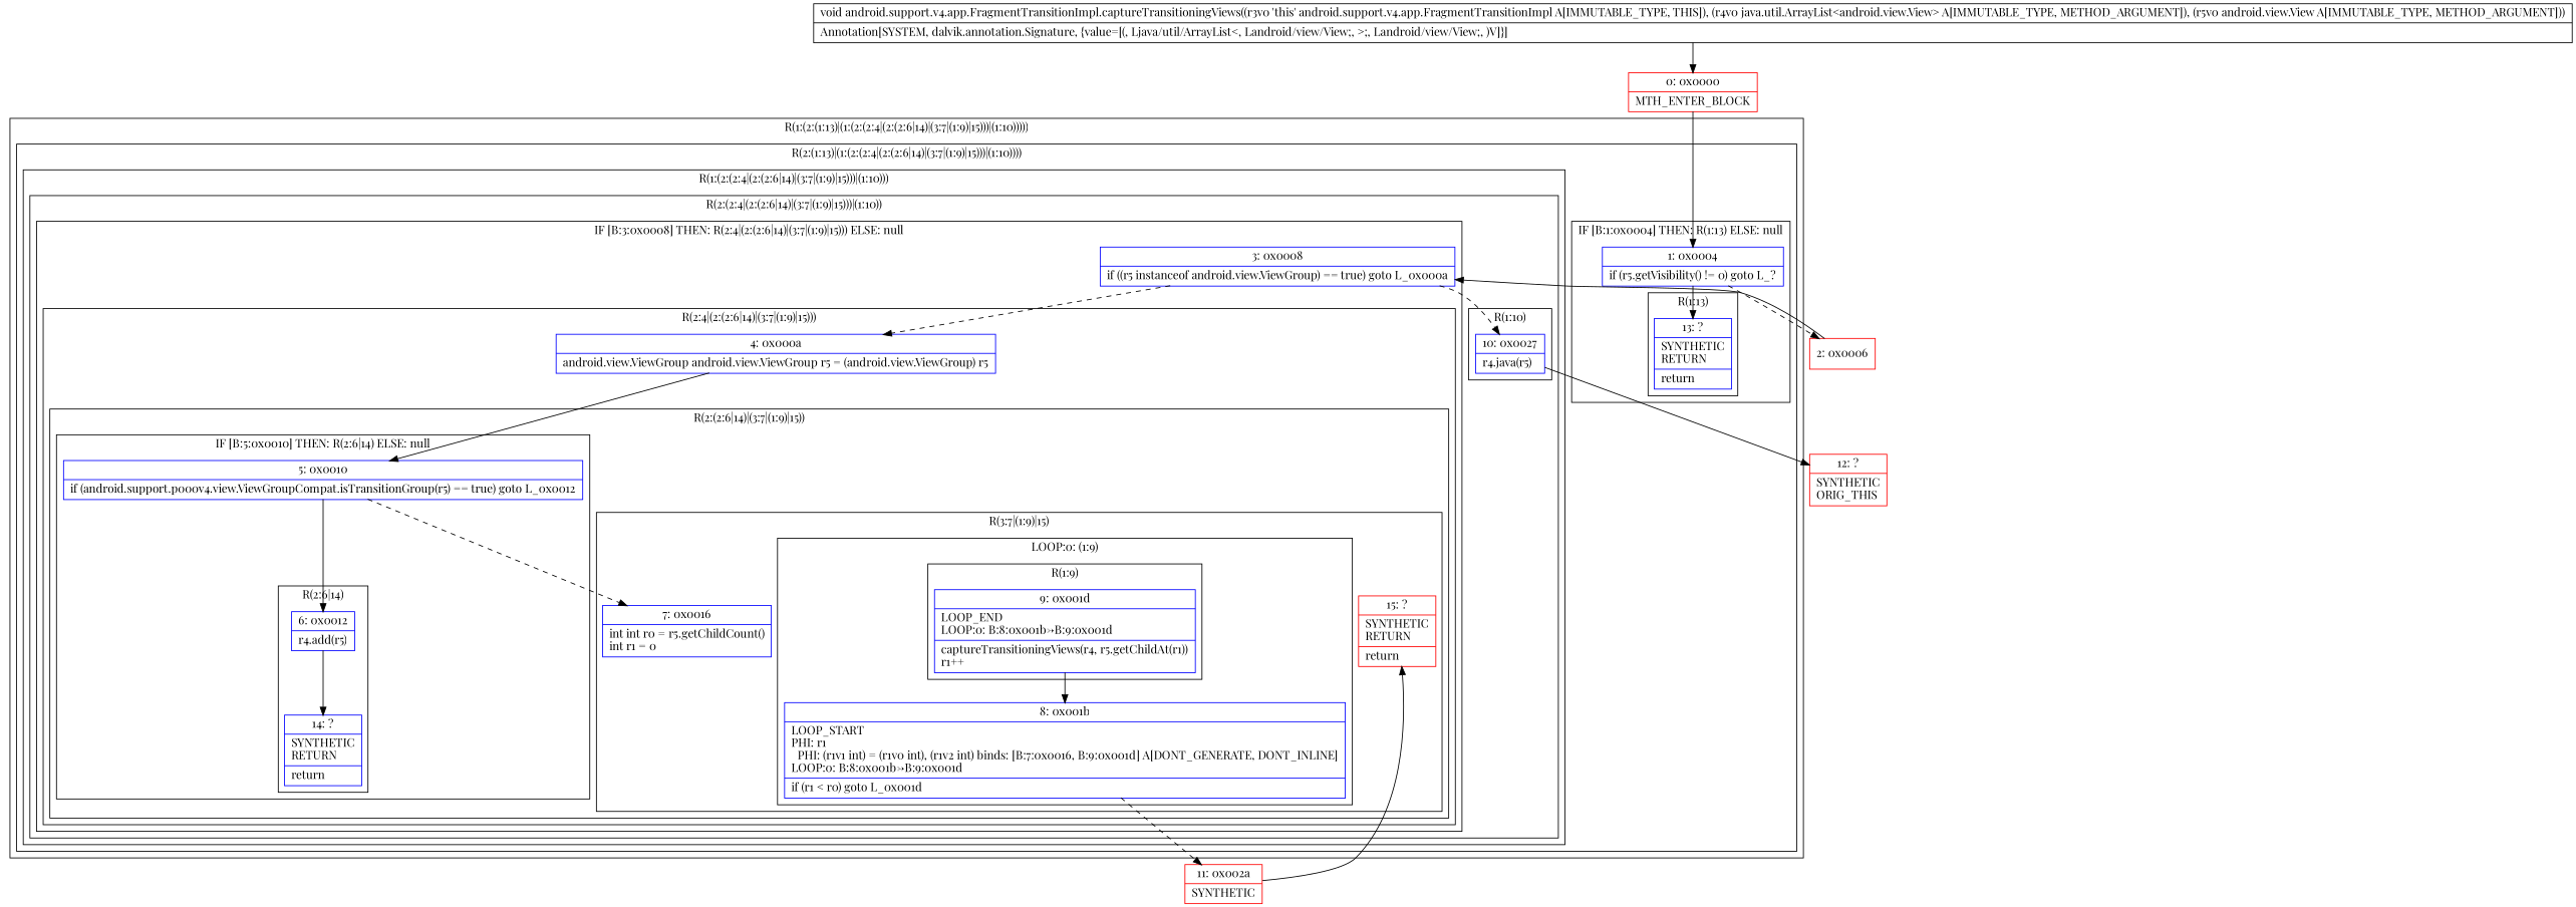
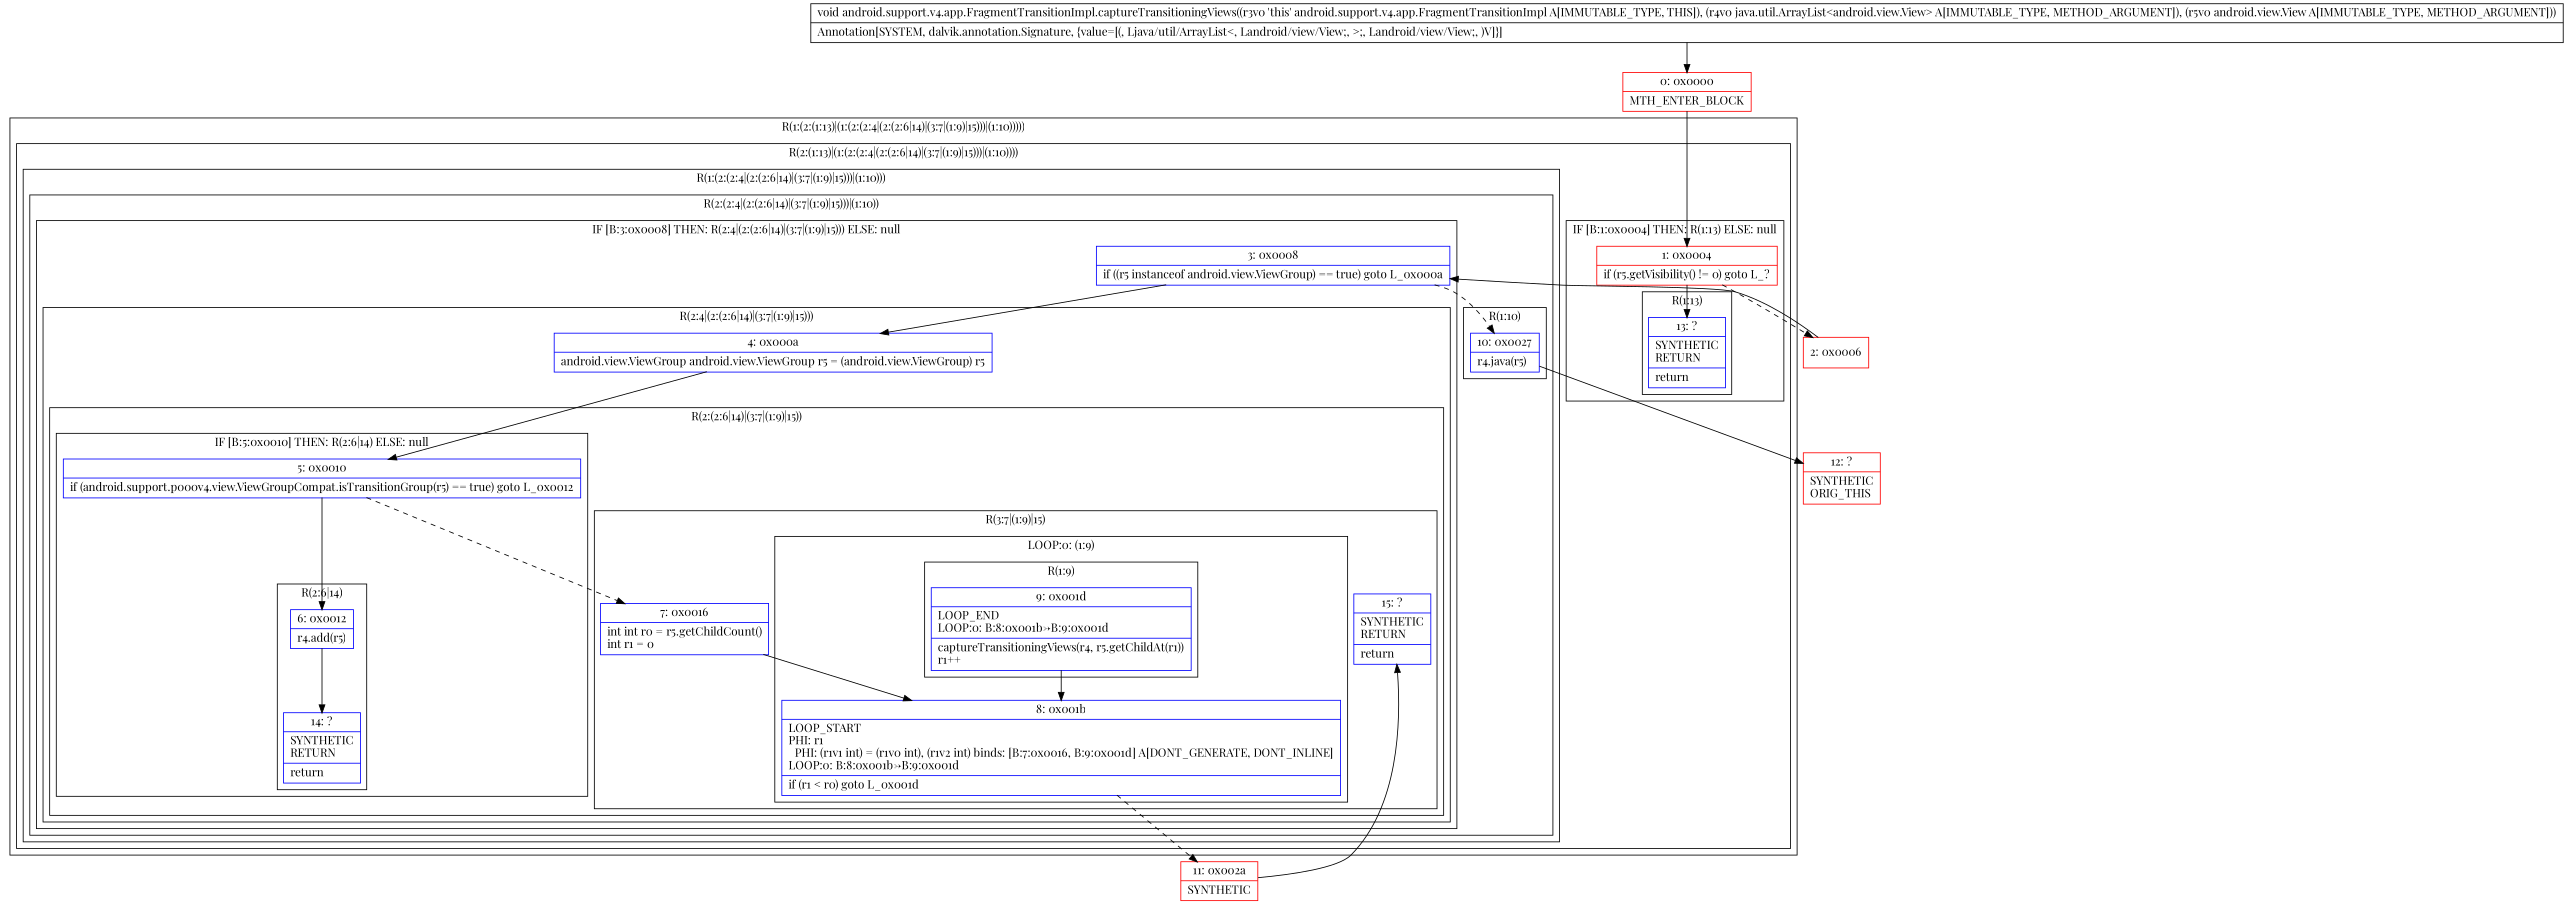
  digraph {
    fontname="Playfair Display"
    node [color=blue fontname="Playfair Display" shape=record]
    edge [fontname="Playfair Display"]
    n1 [label="{13\:\ ?|SYNTHETIC\lRETURN\l|return\l}"]
-   n2 [label="{1\:\ 0x0004|if (r5.getVisibility() != 0) goto L_?\l}"]
+   n2 [color=red label="{1\:\ 0x0004|if (r5.getVisibility() != 0) goto L_?\l}"]
    n3 [label="{6\:\ 0x0012|r4.add(r5)\l}"]
    n4 [label="{14\:\ ?|SYNTHETIC\lRETURN\l|return\l}"]
    n5 [label="{5\:\ 0x0010|if (android.support.p000v4.view.ViewGroupCompat.isTransitionGroup(r5) == true) goto L_0x0012\l}"]
    n6 [label="{9\:\ 0x001d|LOOP_END\lLOOP:0: B:8:0x001b\-\>B:9:0x001d\l|captureTransitioningViews(r4, r5.getChildAt(r1))\lr1++\l}"]
    n7 [label="{8\:\ 0x001b|LOOP_START\lPHI: r1 \l  PHI: (r1v1 int) = (r1v0 int), (r1v2 int) binds: [B:7:0x0016, B:9:0x001d] A[DONT_GENERATE, DONT_INLINE]\lLOOP:0: B:8:0x001b\-\>B:9:0x001d\l|if (r1 \< r0) goto L_0x001d\l}"]
    n8 [label="{7\:\ 0x0016|int int r0 = r5.getChildCount()\lint r1 = 0\l}"]
-   n9 [color=red label="{15\:\ ?|SYNTHETIC\lRETURN\l|return\l}"]
+   n9 [label="{15\:\ ?|SYNTHETIC\lRETURN\l|return\l}"]
    n10 [label="{4\:\ 0x000a|android.view.ViewGroup android.view.ViewGroup r5 = (android.view.ViewGroup) r5\l}"]
    n11 [label="{3\:\ 0x0008|if ((r5 instanceof android.view.ViewGroup) == true) goto L_0x000a\l}"]
    n12 [label="{10\:\ 0x0027|r4.java(r5)\l}"]
    n13 [color=red label="{2\:\ 0x0006}"]
    n14 [color=red label="{11\:\ 0x002a|SYNTHETIC\l}"]
    n15 [color=red label="{12\:\ ?|SYNTHETIC\lORIG_THIS\l}"]
    n16 [color=red label="{0\:\ 0x0000|MTH_ENTER_BLOCK\l}"]
    n17 [label="{void android.support.v4.app.FragmentTransitionImpl.captureTransitioningViews((r3v0 'this' android.support.v4.app.FragmentTransitionImpl A[IMMUTABLE_TYPE, THIS]), (r4v0 java.util.ArrayList\<android.view.View\> A[IMMUTABLE_TYPE, METHOD_ARGUMENT]), (r5v0 android.view.View A[IMMUTABLE_TYPE, METHOD_ARGUMENT]))  | Annotation[SYSTEM, dalvik.annotation.Signature, \{value=[(, Ljava\/util\/ArrayList\<, Landroid\/view\/View;, \>;, Landroid\/view\/View;, )V]\}]\l}" color=""]
    subgraph cluster_1 {
      label="R(1:(2:(1:13)|(1:(2:(2:4|(2:(2:6|14)|(3:7|(1:9)|15)))|(1:10)))))"
      subgraph cluster_2 {
        label="R(2:(1:13)|(1:(2:(2:4|(2:(2:6|14)|(3:7|(1:9)|15)))|(1:10))))"
        subgraph cluster_3 {
          label="IF [B:1:0x0004] THEN: R(1:13) ELSE: null"
          n2
          subgraph cluster_4 {
            label="R(1:13)"
            n1
          }
        }
        subgraph cluster_5 {
          label="R(1:(2:(2:4|(2:(2:6|14)|(3:7|(1:9)|15)))|(1:10)))"
          subgraph cluster_6 {
            label="R(2:(2:4|(2:(2:6|14)|(3:7|(1:9)|15)))|(1:10))"
            subgraph cluster_7 {
              label="IF [B:3:0x0008] THEN: R(2:4|(2:(2:6|14)|(3:7|(1:9)|15))) ELSE: null"
              n11
              subgraph cluster_8 {
                label="R(2:4|(2:(2:6|14)|(3:7|(1:9)|15)))"
                n10
                subgraph cluster_9 {
                  label="R(2:(2:6|14)|(3:7|(1:9)|15))"
                  subgraph cluster_10 {
                    label="IF [B:5:0x0010] THEN: R(2:6|14) ELSE: null"
                    n5
                    subgraph cluster_11 {
                      label="R(2:6|14)"
                      n3
                      n4
                    }
                  }
                  subgraph cluster_12 {
                    label="R(3:7|(1:9)|15)"
                    n8
                    n9
                    subgraph cluster_13 {
                      label="LOOP:0: (1:9)"
                      n7
                      subgraph cluster_14 {
                        label="R(1:9)"
                        n6
                      }
                    }
                  }
                }
              }
            }
            subgraph cluster_15 {
              label="R(1:10)"
              n12
            }
          }
        }
      }
    }
    n2 -> n1
    n2 -> n13 [style=dashed]
    n3 -> n4
    n5 -> n3
    n5 -> n8 [style=dashed]
    n6 -> n7
    n7 -> n14 [style=dashed]
+   n8 -> n7
    n10 -> n5
-   n11 -> n10 [style=dashed]
+   n11 -> n10
    n11 -> n12 [style=dashed]
    n12 -> n15
    n13 -> n11
    n14 -> n9
    n16 -> n2
    n17 -> n16
  }
